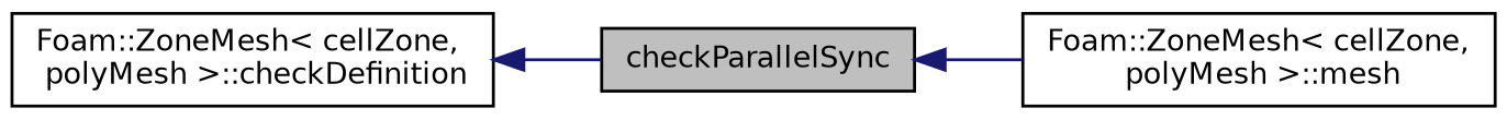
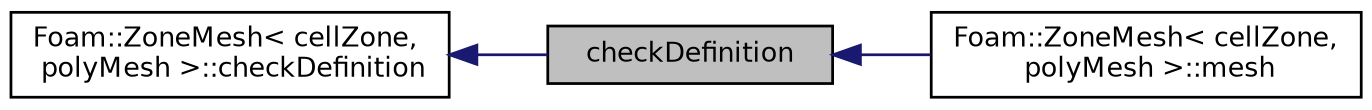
  digraph {
    rankdir=LR
    node [color=black fontname=Helvetica fontsize=10 shape=record]
    edge [color=midnightblue dir=back fontname=Helvetica fontsize=10 labelfontname=Helvetica labelfontsize=10 style=solid]
-   n1 [fillcolor=grey75 fontcolor=black height=0.2 label=checkParallelSync style=filled width=0.4]
+   n1 [fillcolor=grey75 fontcolor=black height=0.2 label=checkDefinition style=filled width=0.4]
    n2 [height=0.2 label="Foam::ZoneMesh\< cellZone,\l polyMesh \>::mesh" width=0.4]
    n3 [height=0.2 label="Foam::ZoneMesh\< cellZone,\l polyMesh \>::checkDefinition" width=0.4]
    n1 -> n2
    n3 -> n1
  }
